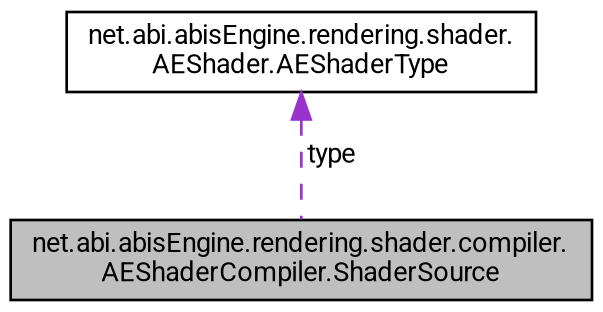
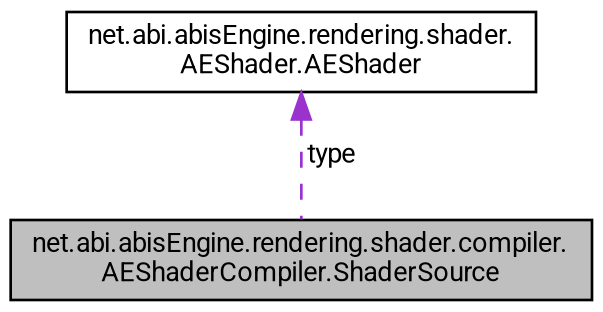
  digraph {
    fontname=Roboto
    node [color=black fontname=Roboto fontsize=10 shape=record style=filled]
    n1 [fillcolor=grey75 fontcolor=black height=0.2 label="net.abi.abisEngine.rendering.shader.compiler.\lAEShaderCompiler.ShaderSource" width=0.4]
-   n2 [fillcolor=white height=0.2 label="net.abi.abisEngine.rendering.shader.\lAEShader.AEShaderType" width=0.4]
+   n2 [fillcolor=white height=0.2 label="net.abi.abisEngine.rendering.shader.\lAEShader.AEShader" width=0.4]
    n2 -> n1 [color=darkorchid3 dir=back fontname=Roboto fontsize=10 label=" type" labelfontname=Helvetica labelfontsize=10 style=dashed]
  }
